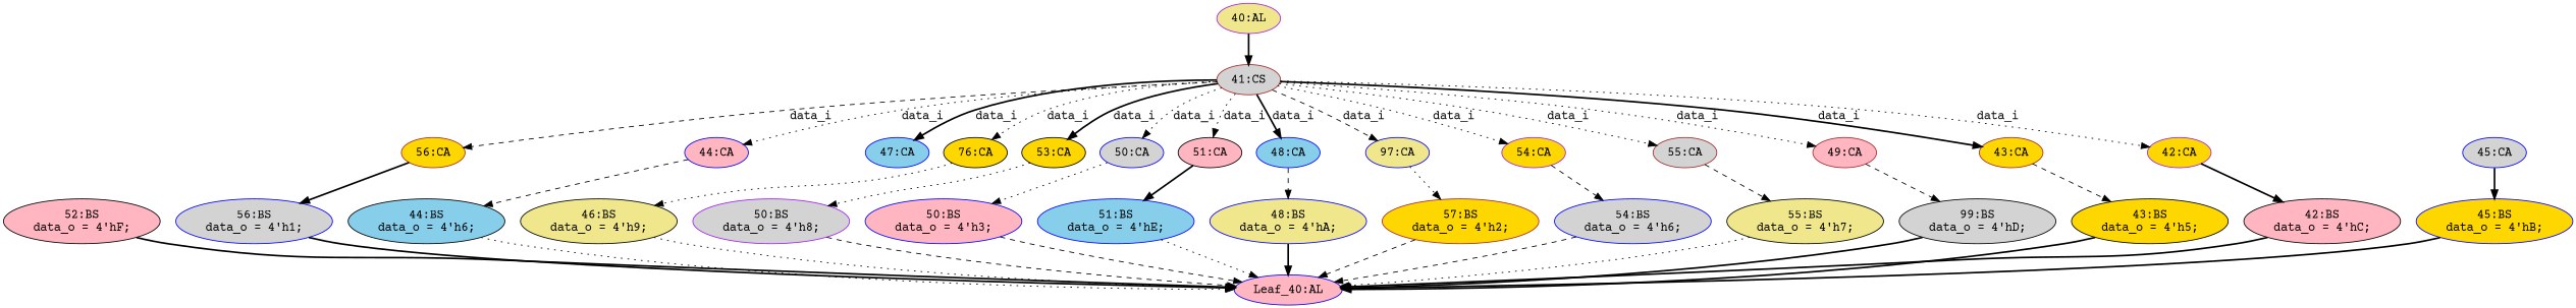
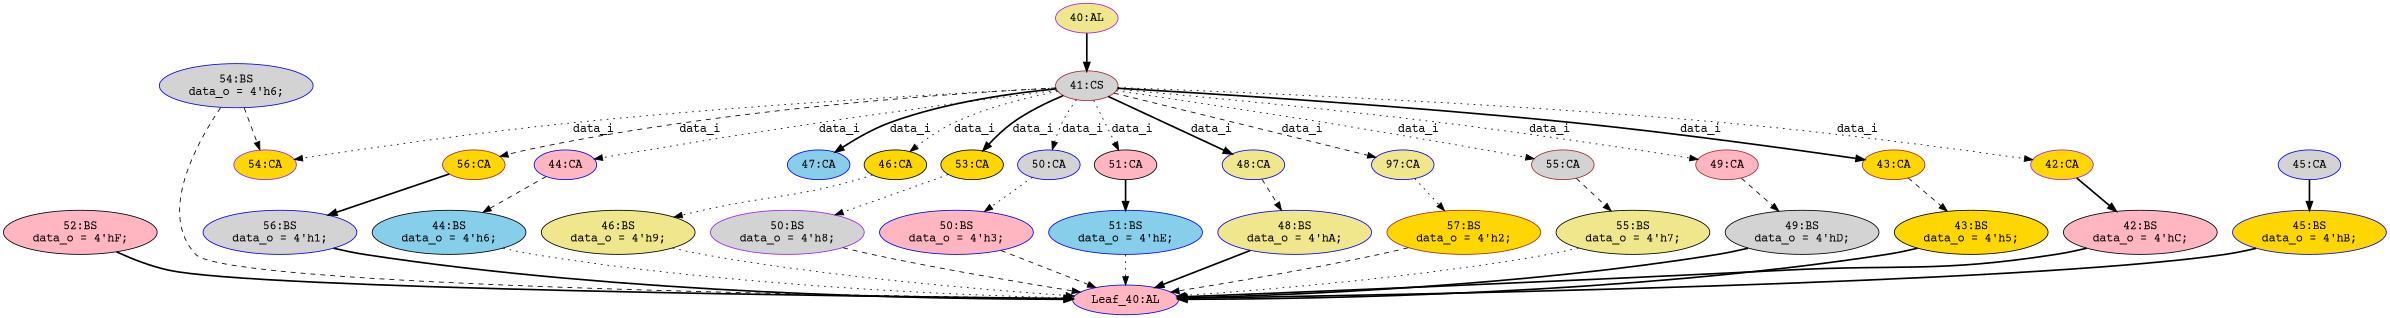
  strict digraph {
    fontname="Courier Prime"
    node [color=blue fillcolor=gold fontname="Courier Prime" statements="[]" style=filled typ=Case]
    edge [cond="[]" fontname="Courier Prime" lineno=None style=bold]
    n1 [ast="<pyverilog.vparser.ast.Case object at 0x7f4a4cfda390>" color=brown label="56:CA"]
    n2 [ast="<pyverilog.vparser.ast.BlockingSubstitution object at 0x7f4a4cd4f090>" fillcolor=lightgrey label="56:BS\ndata_o = 4'h1;" statements="[<pyverilog.vparser.ast.BlockingSubstitution object at 0x7f4a4cd4f090>]" typ=BlockingSubstitution]
    n3 [def_var="['data_o']" fillcolor=lightpink label="Leaf_40:AL" statements="" typ=""]
    n4 [ast="<pyverilog.vparser.ast.BlockingSubstitution object at 0x7f4a4cd4f210>" color=black fillcolor=lightpink label="52:BS\ndata_o = 4'hF;" statements="[<pyverilog.vparser.ast.BlockingSubstitution object at 0x7f4a4cd4f210>]" typ=BlockingSubstitution]
    n5 [ast="<pyverilog.vparser.ast.CaseStatement object at 0x7f4a4cd4f490>" color=brown fillcolor=lightgrey label="41:CS" typ=CaseStatement]
    n6 [ast="<pyverilog.vparser.ast.Case object at 0x7f4a4cd4ffd0>" fillcolor=lightpink label="44:CA"]
    n7 [ast="<pyverilog.vparser.ast.Case object at 0x7f4a4cd2f610>" fillcolor=skyblue label="47:CA"]
-   n8 [ast="<pyverilog.vparser.ast.Case object at 0x7f4a4cd2f410>" color=black label="76:CA"]
+   n8 [ast="<pyverilog.vparser.ast.Case object at 0x7f4a4cd2f410>" color=black label="46:CA"]
    n9 [ast="<pyverilog.vparser.ast.Case object at 0x7f4a4cd3f110>" color=black label="53:CA"]
    n10 [ast="<pyverilog.vparser.ast.Case object at 0x7f4a4cd2fc10>" fillcolor=lightgrey label="50:CA"]
    n11 [ast="<pyverilog.vparser.ast.Case object at 0x7f4a4cd2fe10>" color=black fillcolor=lightpink label="51:CA"]
-   n12 [ast="<pyverilog.vparser.ast.Case object at 0x7f4a4cd2f810>" fillcolor=skyblue label="48:CA"]
+   n12 [ast="<pyverilog.vparser.ast.Case object at 0x7f4a4cd2f810>" fillcolor=khaki label="48:CA"]
    n13 [ast="<pyverilog.vparser.ast.Case object at 0x7f4a4cd3f710>" fillcolor=khaki label="97:CA"]
    n14 [ast="<pyverilog.vparser.ast.Case object at 0x7f4a4cd3f310>" color=purple label="54:CA"]
    n15 [ast="<pyverilog.vparser.ast.Case object at 0x7f4a4cd3f510>" color=brown fillcolor=lightgrey label="55:CA"]
    n16 [ast="<pyverilog.vparser.ast.Case object at 0x7f4a4cd2fa10>" color=brown fillcolor=lightpink label="49:CA"]
    n17 [ast="<pyverilog.vparser.ast.Case object at 0x7f4a4cd4fdd0>" color=brown label="43:CA"]
    n18 [ast="<pyverilog.vparser.ast.Case object at 0x7f4a4cd4f950>" color=purple label="42:CA"]
    n19 [ast="<pyverilog.vparser.ast.BlockingSubstitution object at 0x7f4a4cd2f090>" color=black fillcolor=skyblue label="44:BS\ndata_o = 4'h6;" statements="[<pyverilog.vparser.ast.BlockingSubstitution object at 0x7f4a4cd2f090>]" typ=BlockingSubstitution]
    n20 [ast="<pyverilog.vparser.ast.BlockingSubstitution object at 0x7f4a4cd2f490>" color=black fillcolor=khaki label="46:BS\ndata_o = 4'h9;" statements="[<pyverilog.vparser.ast.BlockingSubstitution object at 0x7f4a4cd2f490>]" typ=BlockingSubstitution]
    n21 [ast="<pyverilog.vparser.ast.BlockingSubstitution object at 0x7f4a4cd3f190>" color=purple fillcolor=lightgrey label="50:BS\ndata_o = 4'h8;" statements="[<pyverilog.vparser.ast.BlockingSubstitution object at 0x7f4a4cd3f190>]" typ=BlockingSubstitution]
    n22 [ast="<pyverilog.vparser.ast.BlockingSubstitution object at 0x7f4a4cd2fc90>" fillcolor=lightpink label="50:BS\ndata_o = 4'h3;" statements="[<pyverilog.vparser.ast.BlockingSubstitution object at 0x7f4a4cd2fc90>]" typ=BlockingSubstitution]
    n23 [ast="<pyverilog.vparser.ast.BlockingSubstitution object at 0x7f4a4cd2fe90>" fillcolor=skyblue label="51:BS\ndata_o = 4'hE;" statements="[<pyverilog.vparser.ast.BlockingSubstitution object at 0x7f4a4cd2fe90>]" typ=BlockingSubstitution]
    n24 [ast="<pyverilog.vparser.ast.Case object at 0x7f4a4cd2f210>" fillcolor=lightgrey label="45:CA"]
    n25 [ast="<pyverilog.vparser.ast.BlockingSubstitution object at 0x7f4a4cd2f290>" label="45:BS\ndata_o = 4'hB;" statements="[<pyverilog.vparser.ast.BlockingSubstitution object at 0x7f4a4cd2f290>]" typ=BlockingSubstitution]
    n26 [ast="<pyverilog.vparser.ast.BlockingSubstitution object at 0x7f4a4cd2f890>" fillcolor=khaki label="48:BS\ndata_o = 4'hA;" statements="[<pyverilog.vparser.ast.BlockingSubstitution object at 0x7f4a4cd2f890>]" typ=BlockingSubstitution]
    n27 [ast="<pyverilog.vparser.ast.BlockingSubstitution object at 0x7f4a4cd3f790>" color=brown label="57:BS\ndata_o = 4'h2;" statements="[<pyverilog.vparser.ast.BlockingSubstitution object at 0x7f4a4cd3f790>]" typ=BlockingSubstitution]
    n28 [ast="<pyverilog.vparser.ast.BlockingSubstitution object at 0x7f4a4cd3f390>" fillcolor=lightgrey label="54:BS\ndata_o = 4'h6;" statements="[<pyverilog.vparser.ast.BlockingSubstitution object at 0x7f4a4cd3f390>]" typ=BlockingSubstitution]
    n29 [ast="<pyverilog.vparser.ast.BlockingSubstitution object at 0x7f4a4cd3f590>" color=black fillcolor=khaki label="55:BS\ndata_o = 4'h7;" statements="[<pyverilog.vparser.ast.BlockingSubstitution object at 0x7f4a4cd3f590>]" typ=BlockingSubstitution]
-   n30 [ast="<pyverilog.vparser.ast.BlockingSubstitution object at 0x7f4a4cd2fa90>" color=black fillcolor=lightgrey label="99:BS\ndata_o = 4'hD;" statements="[<pyverilog.vparser.ast.BlockingSubstitution object at 0x7f4a4cd2fa90>]" typ=BlockingSubstitution]
+   n30 [ast="<pyverilog.vparser.ast.BlockingSubstitution object at 0x7f4a4cd2fa90>" color=black fillcolor=lightgrey label="49:BS\ndata_o = 4'hD;" statements="[<pyverilog.vparser.ast.BlockingSubstitution object at 0x7f4a4cd2fa90>]" typ=BlockingSubstitution]
    n31 [ast="<pyverilog.vparser.ast.BlockingSubstitution object at 0x7f4a4cd4fe50>" color=black label="43:BS\ndata_o = 4'h5;" statements="[<pyverilog.vparser.ast.BlockingSubstitution object at 0x7f4a4cd4fe50>]" typ=BlockingSubstitution]
    n32 [ast="<pyverilog.vparser.ast.BlockingSubstitution object at 0x7f4a4cd4fc90>" color=black fillcolor=lightpink label="42:BS\ndata_o = 4'hC;" statements="[<pyverilog.vparser.ast.BlockingSubstitution object at 0x7f4a4cd4fc90>]" typ=BlockingSubstitution]
    n33 [ast="<pyverilog.vparser.ast.Always object at 0x7f4a4cd3f950>" clk_sens=False color=purple fillcolor=khaki label="40:AL" sens="['data_i']" typ=Always use_var="['data_i']"]
    n1 -> n2
    n2 -> n3
    n4 -> n3
    n5 -> n1 [cond="['data_i']" label=data_i lineno=41 style=dashed]
    n5 -> n6 [cond="['data_i']" label=data_i lineno=41 style=dotted]
    n5 -> n7 [cond="['data_i']" label=data_i lineno=41]
    n5 -> n8 [cond="['data_i']" label=data_i lineno=41 style=dotted]
    n5 -> n9 [cond="['data_i']" label=data_i lineno=41]
    n5 -> n10 [cond="['data_i']" label=data_i lineno=41 style=dotted]
    n5 -> n11 [cond="['data_i']" label=data_i lineno=41 style=dotted]
    n5 -> n12 [cond="['data_i']" label=data_i lineno=41]
    n5 -> n13 [cond="['data_i']" label=data_i lineno=41 style=dashed]
    n5 -> n14 [cond="['data_i']" label=data_i lineno=41 style=dotted]
    n5 -> n15 [cond="['data_i']" label=data_i lineno=41 style=dotted]
    n5 -> n16 [cond="['data_i']" label=data_i lineno=41 style=dotted]
    n5 -> n17 [cond="['data_i']" label=data_i lineno=41]
    n5 -> n18 [cond="['data_i']" label=data_i lineno=41 style=dotted]
    n6 -> n19 [style=dashed]
    n8 -> n20 [style=dotted]
    n9 -> n21 [style=dotted]
    n10 -> n22 [style=dotted]
    n11 -> n23
    n12 -> n26 [style=dashed]
    n13 -> n27 [style=dotted]
-   n14 -> n28 [style=dashed]
+   n28 -> n14 [style=dashed]
    n15 -> n29 [style=dashed]
    n16 -> n30 [style=dashed]
    n17 -> n31 [style=dashed]
    n18 -> n32
    n19 -> n3 [style=dotted]
    n20 -> n3 [style=dotted]
    n21 -> n3 [style=dashed]
    n22 -> n3 [style=dashed]
    n23 -> n3 [style=dotted]
    n24 -> n25
    n25 -> n3
    n26 -> n3
    n27 -> n3 [style=dashed]
    n28 -> n3 [style=dashed]
    n29 -> n3 [style=dotted]
    n30 -> n3
    n31 -> n3
    n32 -> n3
    n33 -> n5
  }
